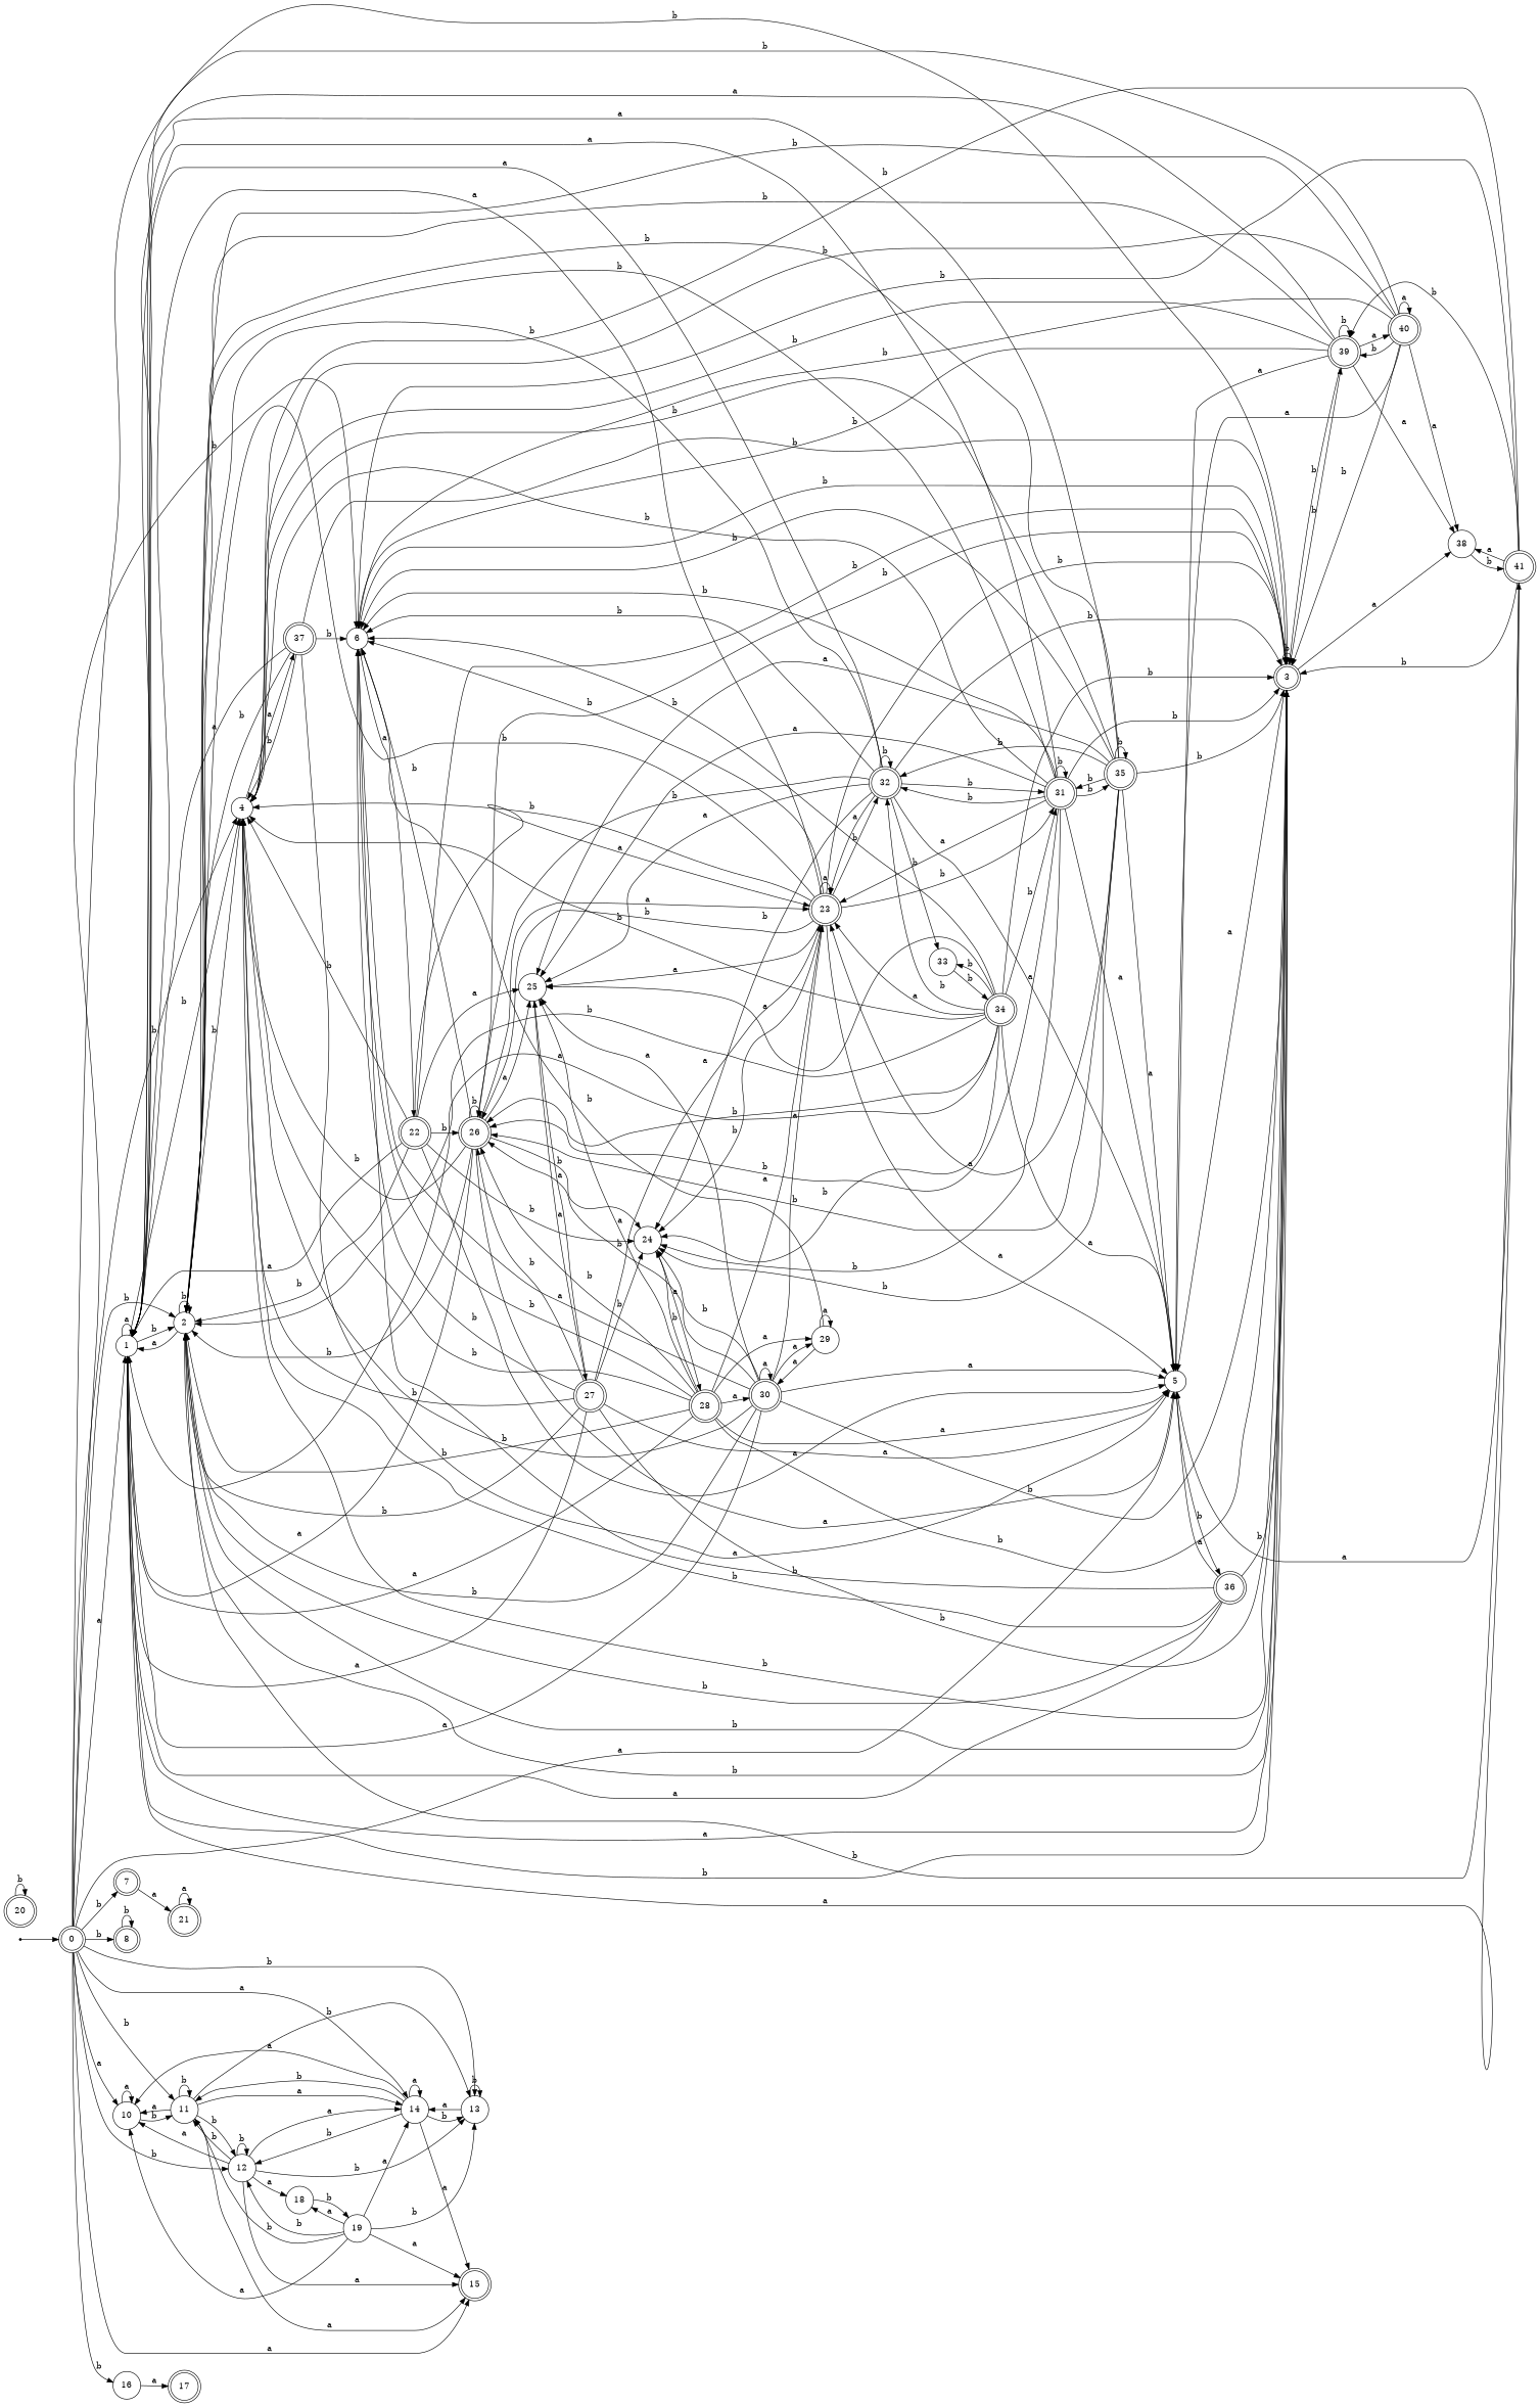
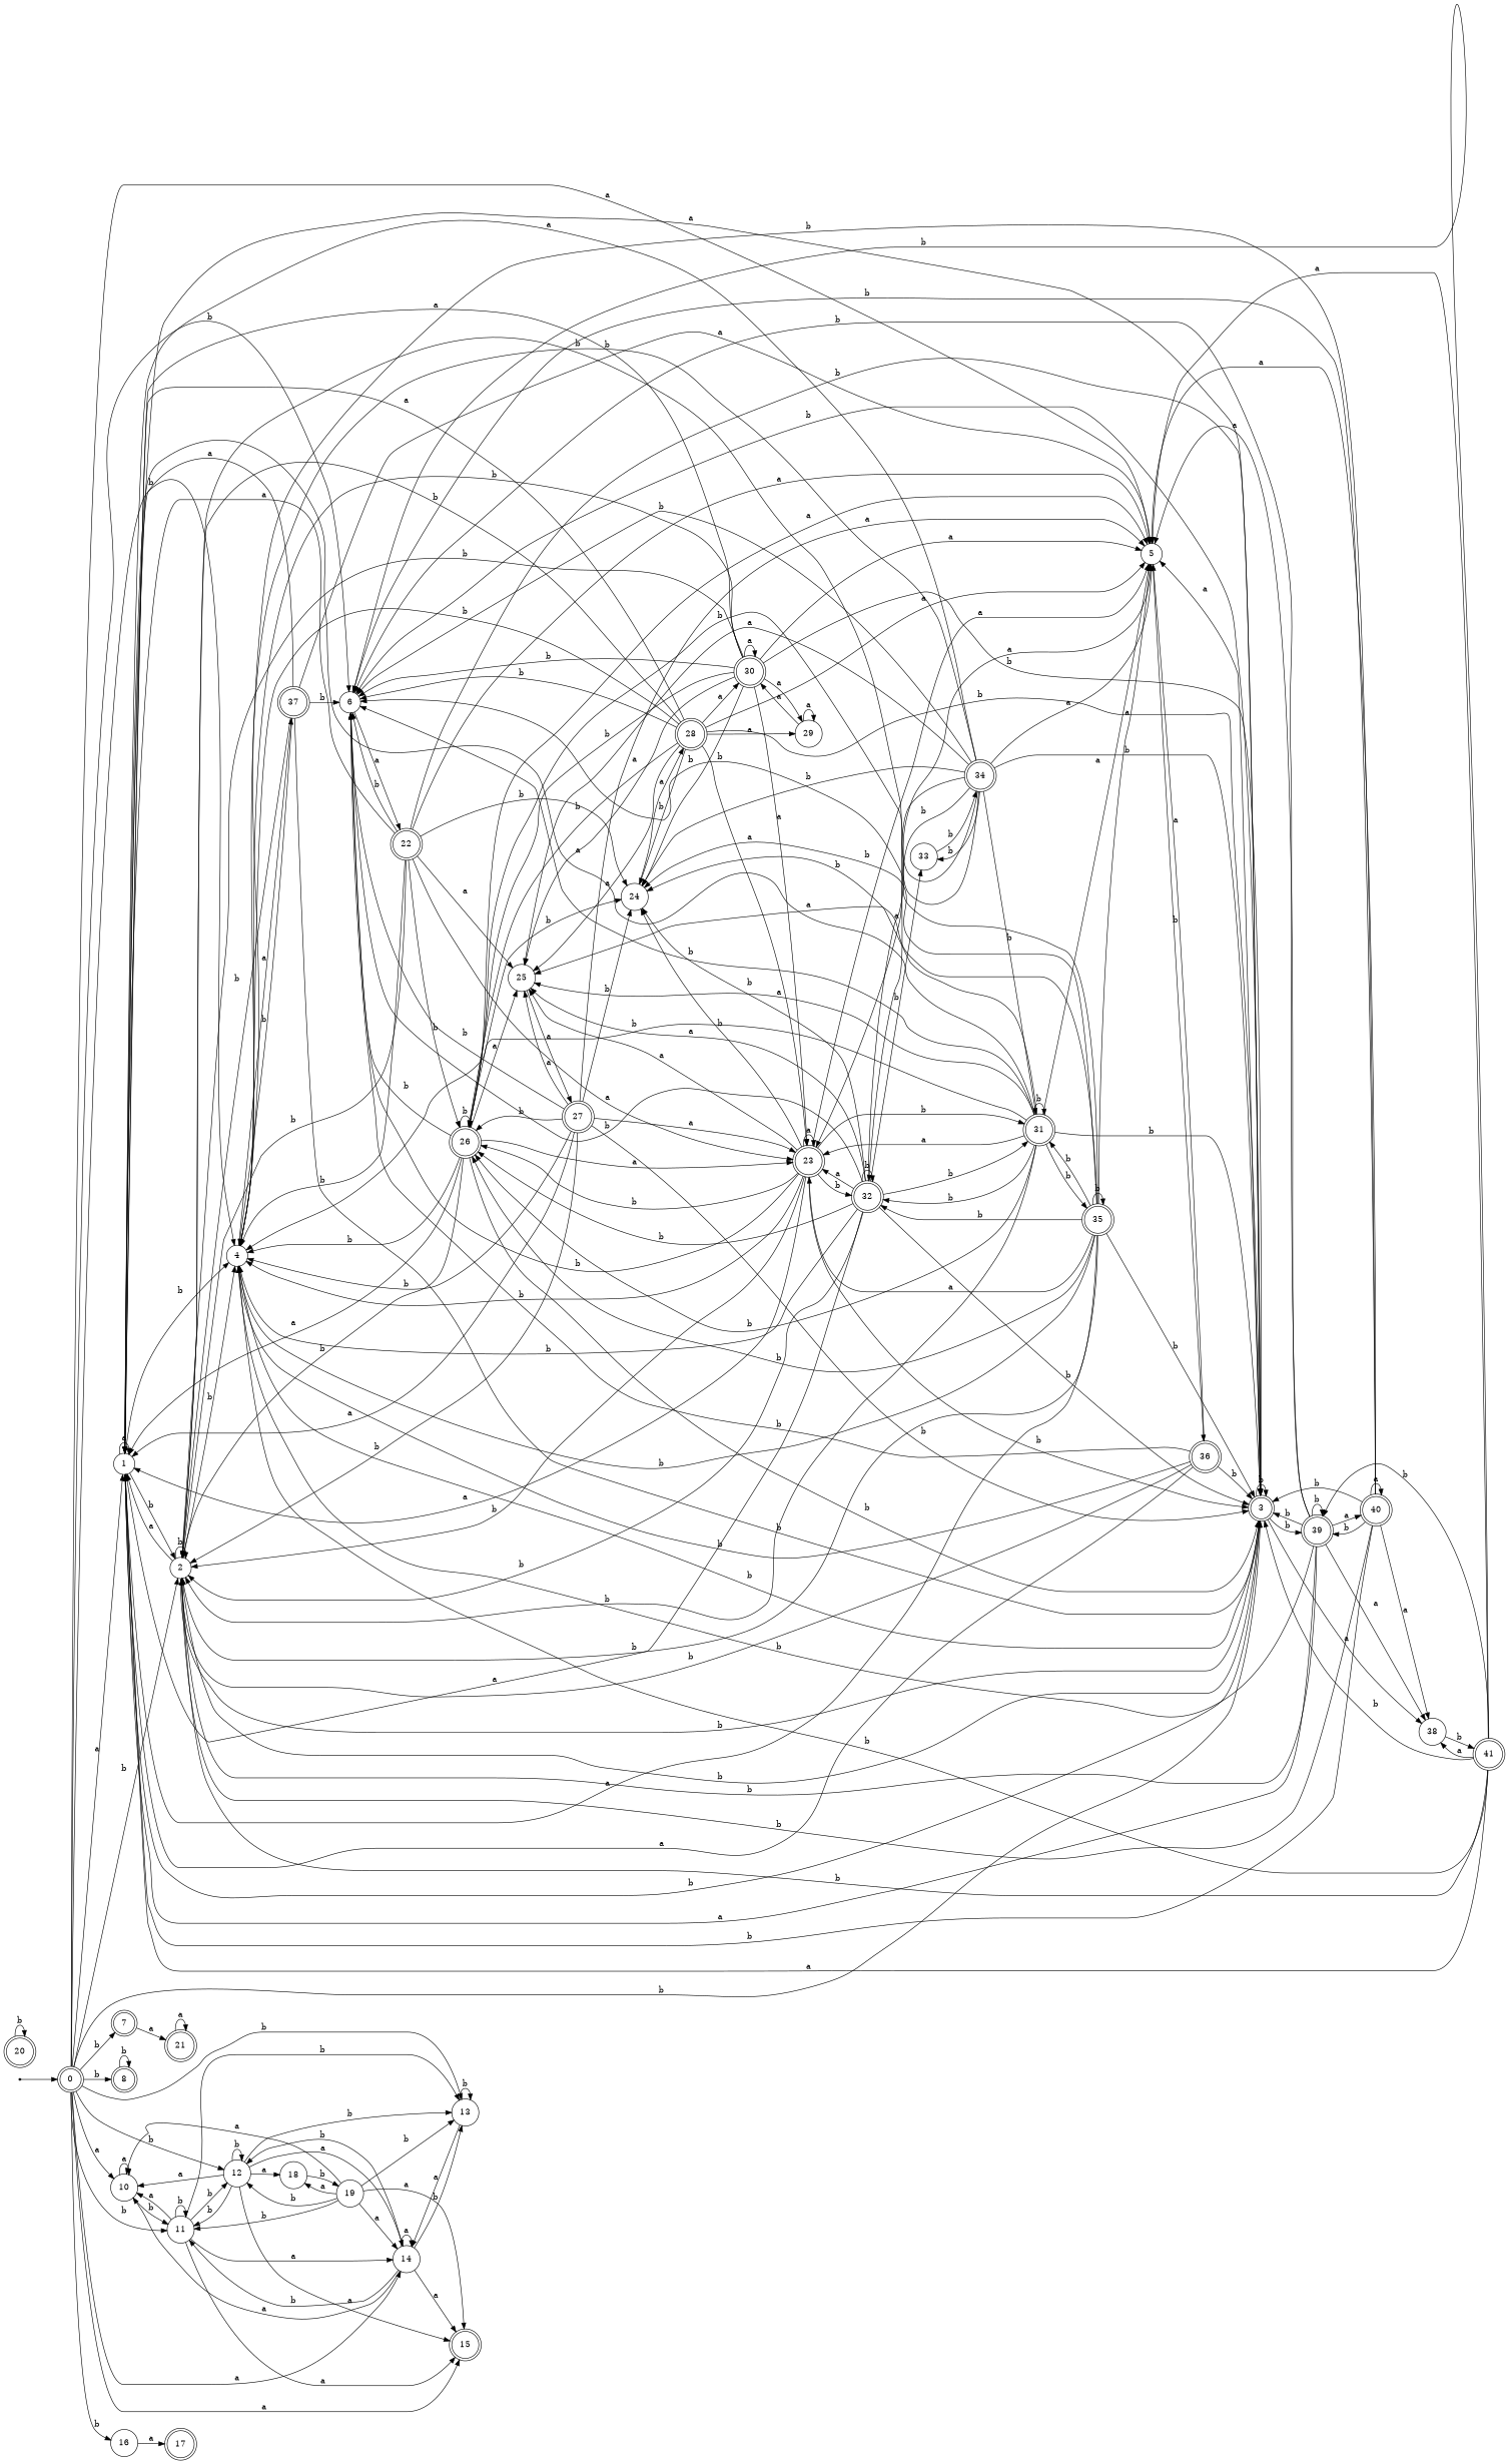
  digraph {
    rankdir=LR
    node [shape=doublecircle]
    dummy0 [shape=point]
    0
    1 [shape=circle]
    2 [shape=circle]
    3
    4 [shape=circle]
    5 [shape=circle]
    6 [shape=circle]
    7
    8
    10 [shape=circle]
    11 [shape=circle]
    12 [shape=circle]
    13 [shape=circle]
    14 [shape=circle]
    15
    16 [shape=circle]
    38 [shape=circle]
    39
    37
    36
    22
    21
    18 [shape=circle]
    17
    41
    40
    23
    24 [shape=circle]
    25 [shape=circle]
    26
    20
    19 [shape=circle]
    31
    32
    28
    27
    35
    33 [shape=circle]
    29 [shape=circle]
    30
    34
    dummy0 -> 0
    0 -> 1 [label=a]
    0 -> 2 [label=b]
    0 -> 3 [label=b]
    0 -> 4 [label=b]
    0 -> 5 [label=a]
    0 -> 6 [label=b]
    0 -> 7 [label=b]
    0 -> 8 [label=b]
    0 -> 10 [label=a]
    0 -> 11 [label=b]
    0 -> 12 [label=b]
    0 -> 13 [label=b]
    0 -> 14 [label=a]
    0 -> 15 [label=a]
    0 -> 16 [label=b]
    1 -> 1 [label=a]
    1 -> 2 [label=b]
    1 -> 3 [label=b]
    1 -> 4 [label=b]
    2 -> 1 [label=a]
    2 -> 2 [label=b]
    2 -> 3 [label=b]
    2 -> 4 [label=b]
    3 -> 1 [label=a]
    3 -> 2 [label=b]
    3 -> 3 [label=b]
    3 -> 4 [label=b]
    3 -> 5 [label=a]
    3 -> 6 [label=b]
    3 -> 38 [label=a]
    3 -> 39 [label=b]
    4 -> 37 [label=a]
    5 -> 36 [label=b]
    6 -> 22 [label=a]
    7 -> 21 [label=a]
    8 -> 8 [label=b]
    10 -> 10 [label=a]
    10 -> 11 [label=b]
    11 -> 10 [label=a]
    11 -> 11 [label=b]
    11 -> 12 [label=b]
    11 -> 13 [label=b]
    11 -> 14 [label=a]
    11 -> 15 [label=a]
    12 -> 10 [label=a]
    12 -> 11 [label=b]
    12 -> 12 [label=b]
    12 -> 13 [label=b]
    12 -> 14 [label=a]
    12 -> 15 [label=a]
    12 -> 18 [label=a]
    13 -> 13 [label=b]
    13 -> 14 [label=a]
    14 -> 10 [label=a]
    14 -> 11 [label=b]
    14 -> 12 [label=b]
    14 -> 13 [label=b]
    14 -> 14 [label=a]
    14 -> 15 [label=a]
    16 -> 17 [label=a]
    38 -> 41 [label=b]
    39 -> 1 [label=a]
    39 -> 2 [label=b]
    39 -> 3 [label=b]
    39 -> 4 [label=b]
    39 -> 5 [label=a]
    39 -> 6 [label=b]
    39 -> 38 [label=a]
    39 -> 39 [label=b]
    39 -> 40 [label=a]
    37 -> 1 [label=a]
    37 -> 2 [label=b]
    37 -> 3 [label=b]
    37 -> 4 [label=b]
    37 -> 5 [label=a]
    37 -> 6 [label=b]
    36 -> 1 [label=a]
    36 -> 2 [label=b]
    36 -> 3 [label=b]
    36 -> 4 [label=b]
    36 -> 5 [label=a]
    36 -> 6 [label=b]
    22 -> 1 [label=a]
    22 -> 2 [label=b]
    22 -> 3 [label=b]
    22 -> 4 [label=b]
    22 -> 5 [label=a]
-   29 -> 6 [label=b]
+   22 -> 6 [label=b]
    22 -> 23 [label=a]
    22 -> 24 [label=b]
    22 -> 25 [label=a]
    22 -> 26 [label=b]
    21 -> 21 [label=a]
    18 -> 19 [label=b]
-   1 -> 41 [label=a]
+   41 -> 1 [label=a]
    41 -> 2 [label=b]
    41 -> 3 [label=b]
    41 -> 4 [label=b]
    41 -> 5 [label=a]
    41 -> 6 [label=b]
    41 -> 38 [label=a]
    41 -> 39 [label=b]
    40 -> 1 [label=b]
    40 -> 2 [label=b]
    40 -> 3 [label=b]
    40 -> 4 [label=b]
    40 -> 5 [label=a]
    40 -> 6 [label=b]
    40 -> 38 [label=a]
    40 -> 39 [label=b]
    40 -> 40 [label=a]
    23 -> 1 [label=a]
    23 -> 2 [label=b]
    23 -> 3 [label=b]
    23 -> 4 [label=b]
    23 -> 5 [label=a]
    23 -> 6 [label=b]
    23 -> 23 [label=a]
    23 -> 24 [label=b]
    23 -> 25 [label=a]
    23 -> 26 [label=b]
    23 -> 31 [label=b]
    23 -> 32 [label=b]
    24 -> 28 [label=a]
    25 -> 27 [label=a]
    26 -> 1 [label=a]
    26 -> 2 [label=b]
    26 -> 3 [label=b]
    26 -> 4 [label=b]
    26 -> 5 [label=a]
    26 -> 6 [label=b]
    26 -> 23 [label=a]
    26 -> 24 [label=b]
    26 -> 25 [label=a]
    26 -> 26 [label=b]
    20 -> 20 [label=b]
    19 -> 10 [label=a]
    19 -> 11 [label=b]
    19 -> 12 [label=b]
    19 -> 13 [label=b]
    19 -> 14 [label=a]
    19 -> 15 [label=a]
    19 -> 18 [label=a]
    31 -> 1 [label=a]
    31 -> 2 [label=b]
    31 -> 3 [label=b]
    31 -> 4 [label=b]
    31 -> 5 [label=a]
    31 -> 6 [label=b]
    31 -> 23 [label=a]
    31 -> 24 [label=b]
    31 -> 25 [label=a]
    31 -> 26 [label=b]
    31 -> 31 [label=b]
    31 -> 32 [label=b]
    31 -> 35 [label=b]
    32 -> 1 [label=a]
    32 -> 2 [label=b]
    32 -> 3 [label=b]
+   32 -> 4 [label=b]
    32 -> 5 [label=a]
    32 -> 6 [label=b]
    32 -> 23 [label=a]
    32 -> 24 [label=b]
    32 -> 25 [label=a]
    32 -> 26 [label=b]
    32 -> 31 [label=b]
    32 -> 32 [label=b]
    32 -> 33 [label=b]
    28 -> 1 [label=a]
    28 -> 2 [label=b]
    28 -> 3 [label=b]
    28 -> 4 [label=b]
    28 -> 5 [label=a]
    28 -> 6 [label=b]
    28 -> 23 [label=a]
    28 -> 24 [label=b]
    28 -> 25 [label=a]
    28 -> 26 [label=b]
    28 -> 29 [label=a]
    28 -> 30 [label=a]
    27 -> 1 [label=a]
    27 -> 2 [label=b]
    27 -> 3 [label=b]
    27 -> 4 [label=b]
    27 -> 5 [label=a]
    27 -> 6 [label=b]
    27 -> 23 [label=a]
    27 -> 24 [label=b]
    27 -> 25 [label=a]
    27 -> 26 [label=b]
    35 -> 1 [label=a]
    35 -> 2 [label=b]
    35 -> 3 [label=b]
    35 -> 4 [label=b]
    35 -> 5 [label=a]
    35 -> 6 [label=b]
    35 -> 23 [label=a]
    35 -> 24 [label=b]
    35 -> 25 [label=a]
    35 -> 26 [label=b]
    35 -> 31 [label=b]
    35 -> 32 [label=b]
    35 -> 35 [label=b]
    33 -> 34 [label=b]
    29 -> 29 [label=a]
    29 -> 30 [label=a]
    30 -> 1 [label=a]
    30 -> 2 [label=b]
    30 -> 3 [label=b]
    30 -> 4 [label=b]
    30 -> 5 [label=a]
-   30 -> 6 [label=a]
+   30 -> 6 [label=b]
    30 -> 23 [label=a]
    30 -> 24 [label=b]
    30 -> 25 [label=a]
    30 -> 26 [label=b]
    30 -> 29 [label=a]
    30 -> 30 [label=a]
    34 -> 1 [label=a]
    34 -> 2 [label=b]
    34 -> 3 [label=b]
    34 -> 4 [label=b]
    34 -> 5 [label=a]
    34 -> 6 [label=b]
    34 -> 23 [label=a]
    34 -> 24 [label=b]
    34 -> 25 [label=a]
    34 -> 26 [label=b]
    34 -> 31 [label=b]
    34 -> 32 [label=b]
    34 -> 33 [label=b]
  }
